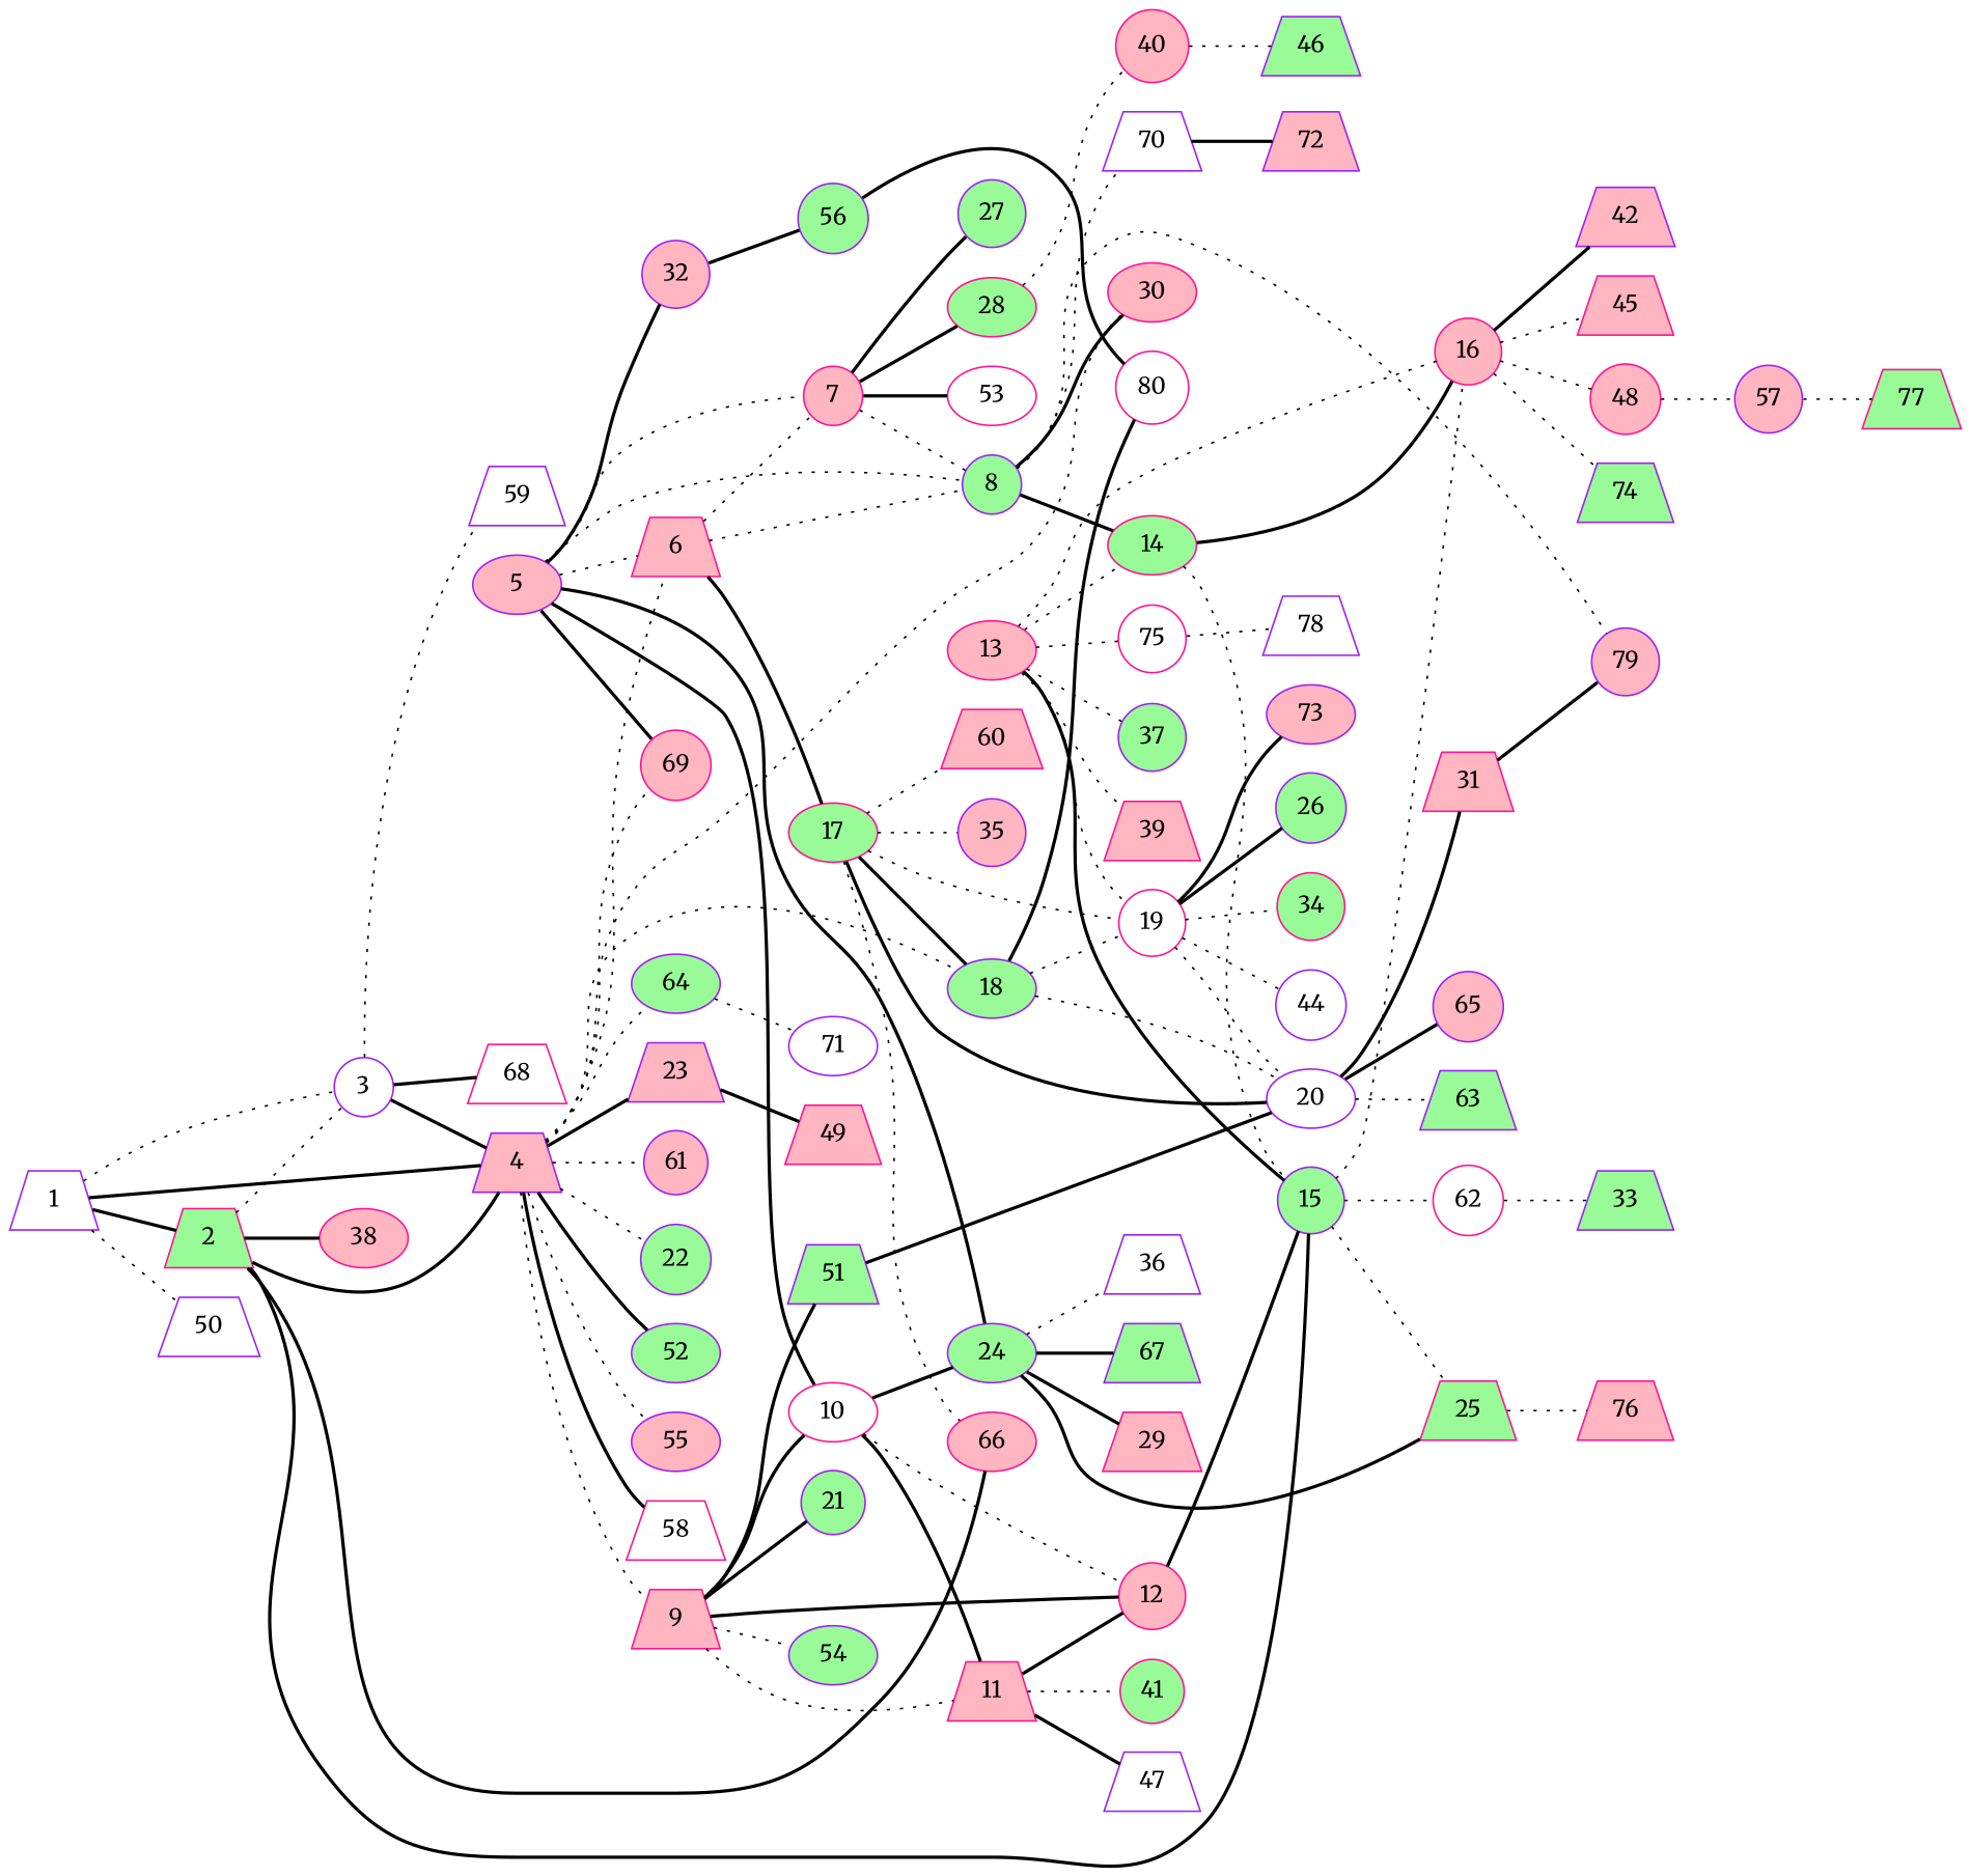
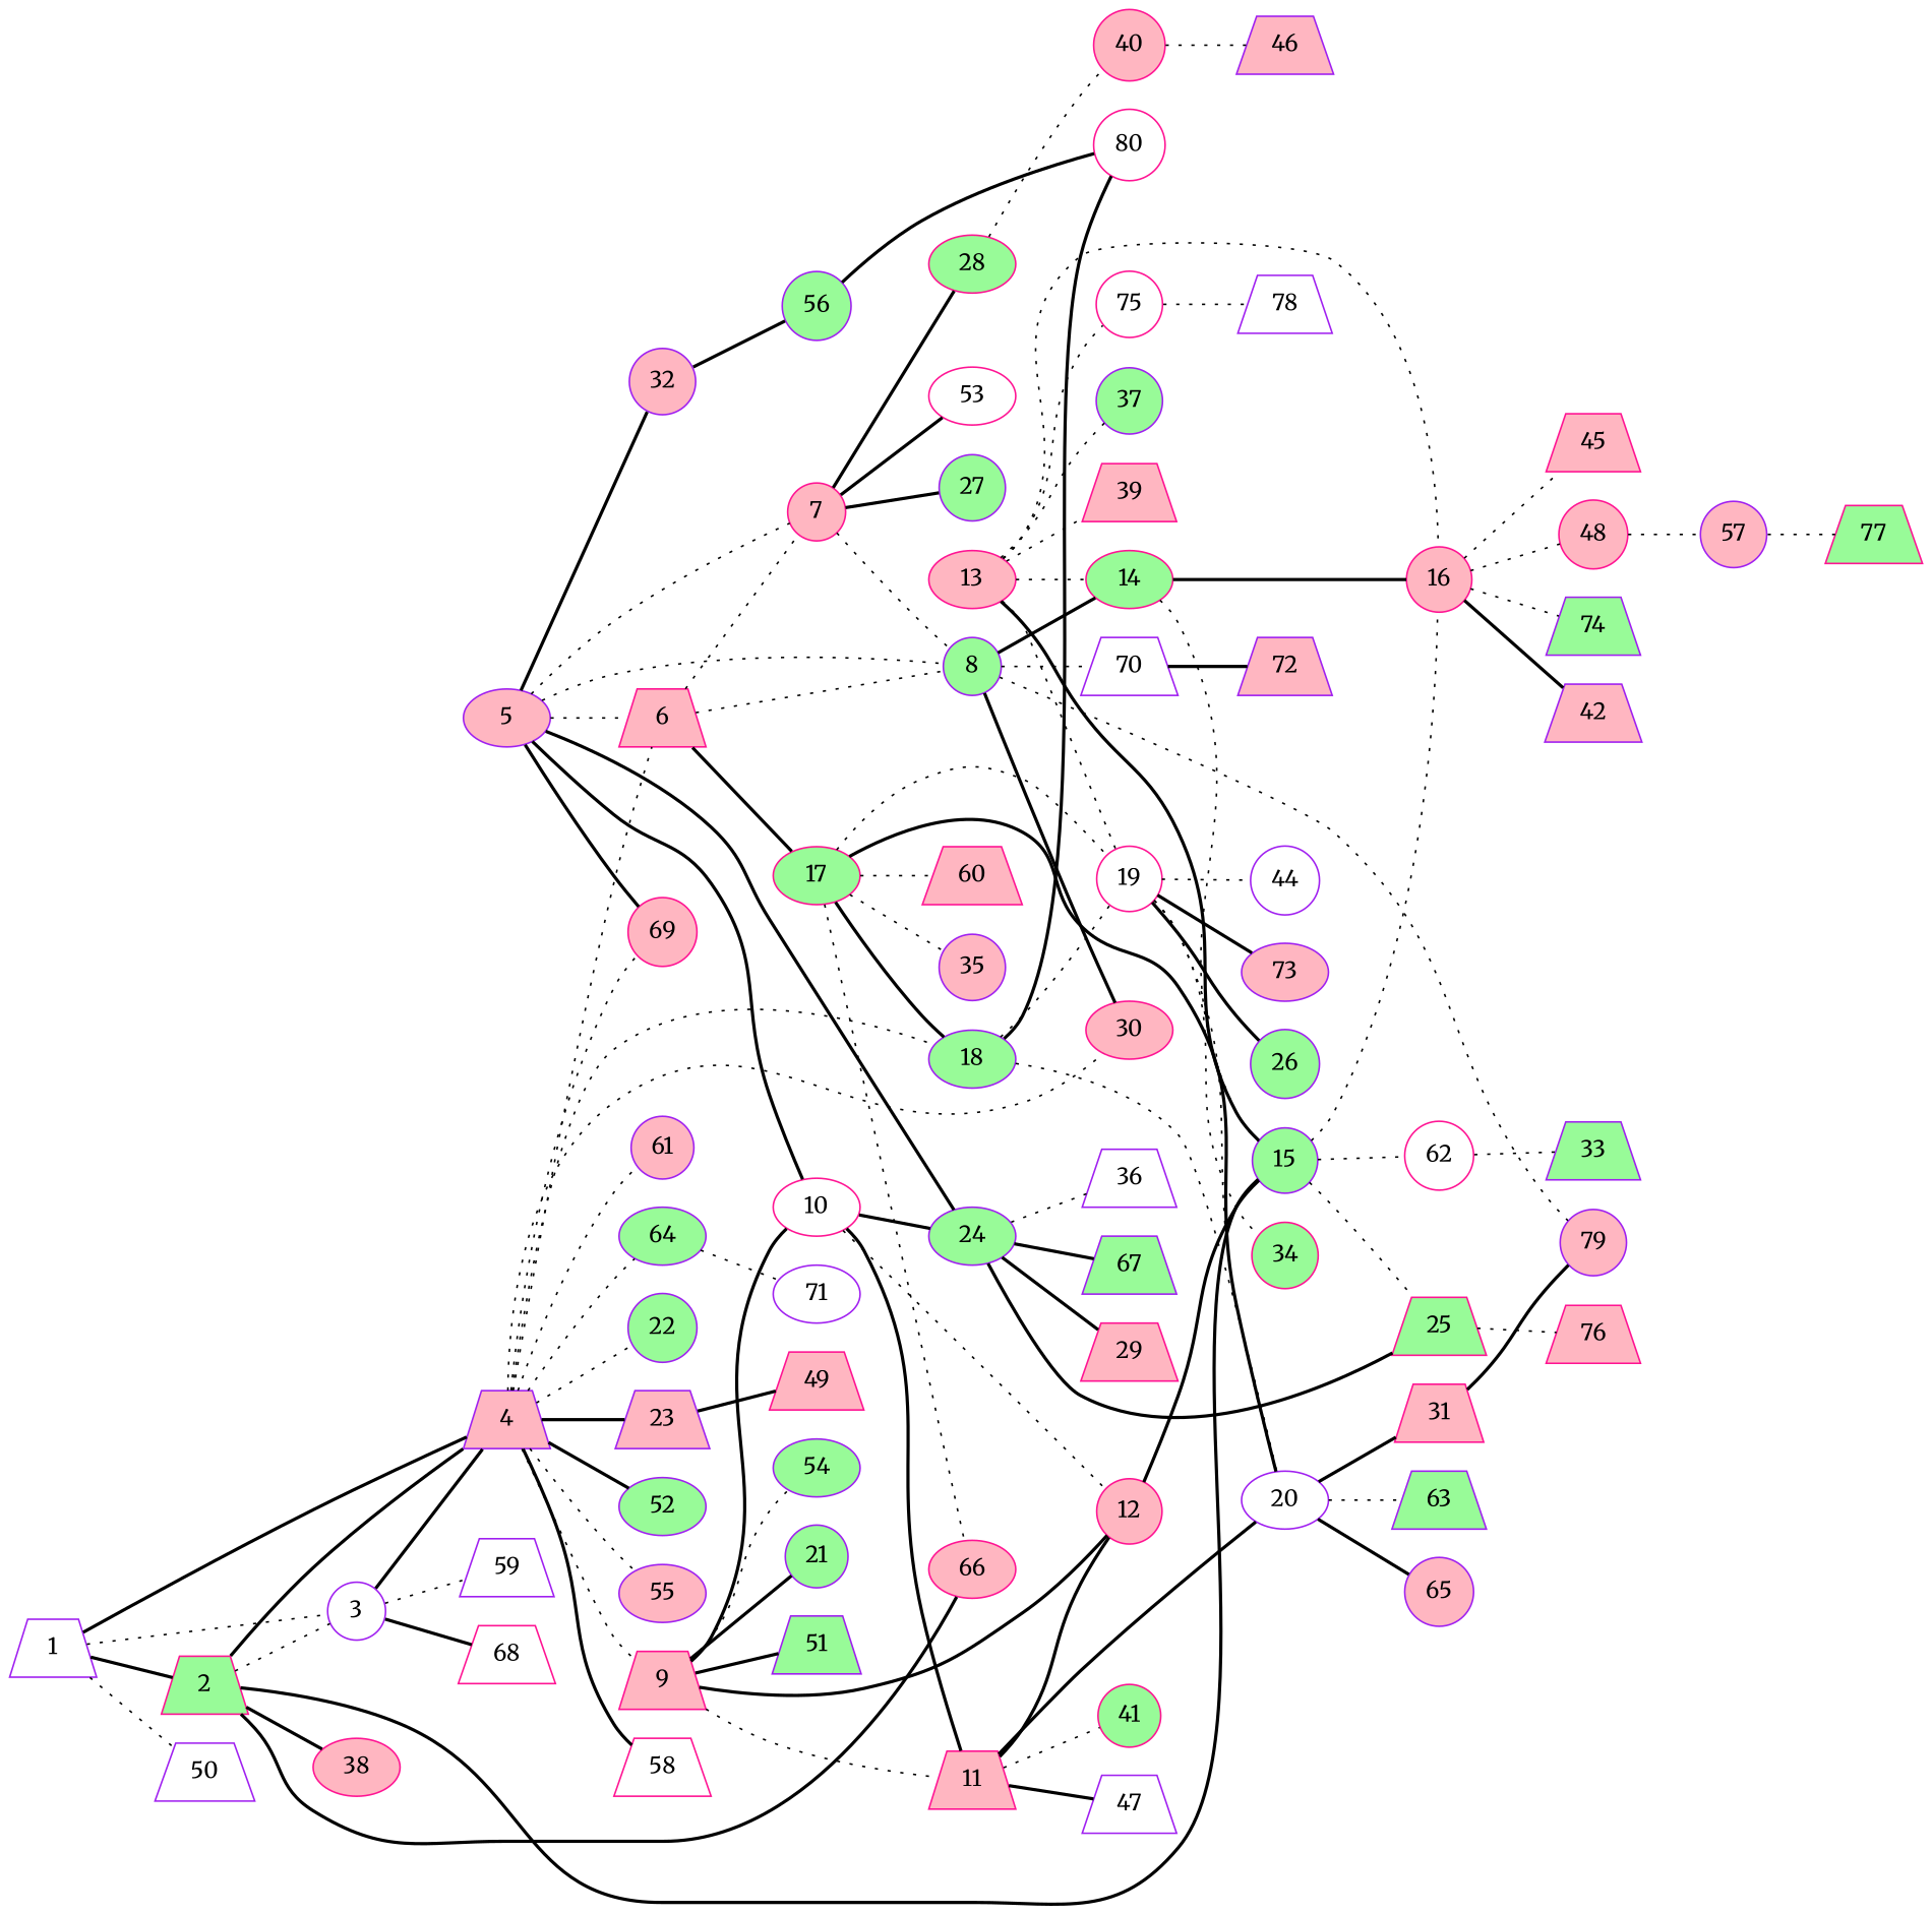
  graph {
    fontname=Merriweather
    rankdir=LR
    node [color=purple fillcolor=lightpink fontname=Merriweather shape=trapezium style=filled]
    edge [fontname=Merriweather style=dotted]
    1 [fillcolor=white]
    2 [color=deeppink fillcolor=palegreen]
    3 [fillcolor=white shape=circle]
    4
    50 [fillcolor=white]
    15 [fillcolor=palegreen shape=circle]
    38 [color=deeppink shape=ellipse]
    66 [color=deeppink shape=ellipse]
    59 [fillcolor=white]
    68 [color=deeppink fillcolor=white]
    6 [color=deeppink]
    9 [color=deeppink]
    18 [fillcolor=palegreen shape=ellipse]
    22 [fillcolor=palegreen shape=circle]
    23
    30 [color=deeppink shape=ellipse]
    52 [fillcolor=palegreen shape=ellipse]
    55 [shape=ellipse]
    58 [color=deeppink fillcolor=white]
    61 [shape=circle]
    64 [fillcolor=palegreen shape=ellipse]
    69 [color=deeppink shape=circle]
    16 [color=deeppink shape=circle]
    25 [color=deeppink fillcolor=palegreen]
    62 [color=deeppink fillcolor=white shape=circle]
    7 [color=deeppink shape=circle]
    8 [fillcolor=palegreen shape=circle]
    17 [color=deeppink fillcolor=palegreen shape=ellipse]
    10 [color=deeppink fillcolor=white shape=ellipse]
    11 [color=deeppink]
    12 [color=deeppink shape=circle]
    21 [fillcolor=palegreen shape=circle]
    51 [fillcolor=palegreen]
    54 [fillcolor=palegreen shape=ellipse]
    20 [fillcolor=white shape=ellipse]
    19 [color=deeppink fillcolor=white shape=circle]
    80 [color=deeppink fillcolor=white shape=circle]
    49 [color=deeppink]
    71 [fillcolor=white shape=ellipse]
    5 [shape=ellipse]
    24 [fillcolor=palegreen shape=ellipse]
    32 [shape=circle]
    27 [fillcolor=palegreen shape=circle]
    28 [color=deeppink fillcolor=palegreen shape=ellipse]
    53 [color=deeppink fillcolor=white shape=ellipse]
    14 [color=deeppink fillcolor=palegreen shape=ellipse]
    70 [fillcolor=white]
    79 [shape=circle]
    29 [color=deeppink]
    36 [fillcolor=white]
    67 [fillcolor=palegreen]
    56 [fillcolor=palegreen shape=circle]
    35 [shape=circle]
    60 [color=deeppink]
    40 [color=deeppink shape=circle]
    72
    41 [color=deeppink fillcolor=palegreen shape=circle]
    47 [fillcolor=white]
    31 [color=deeppink]
    63 [fillcolor=palegreen]
    65 [shape=circle]
    13 [color=deeppink shape=ellipse]
    37 [fillcolor=palegreen shape=circle]
    39 [color=deeppink]
    75 [color=deeppink fillcolor=white shape=circle]
    42
    45 [color=deeppink]
    48 [color=deeppink shape=circle]
    74 [fillcolor=palegreen]
    26 [fillcolor=palegreen shape=circle]
    34 [color=deeppink fillcolor=palegreen shape=circle]
    44 [fillcolor=white shape=circle]
    73 [shape=ellipse]
    78 [fillcolor=white]
    76 [color=deeppink]
    33 [fillcolor=palegreen]
    57 [shape=circle]
-   46 [fillcolor=palegreen]
+   46
    77 [color=deeppink fillcolor=palegreen]
    1 -- 2 [style=bold]
    1 -- 3
    1 -- 4 [style=bold]
    1 -- 50
    2 -- 3
    2 -- 4 [style=bold]
    2 -- 15 [style=bold]
    2 -- 38 [style=bold]
    2 -- 66 [style=bold]
    3 -- 4 [style=bold]
    3 -- 59
    3 -- 68 [style=bold]
    4 -- 6
    4 -- 9
    4 -- 18
    4 -- 22
    4 -- 23 [style=bold]
    4 -- 30
    4 -- 52 [style=bold]
    4 -- 55
    4 -- 58 [style=bold]
    4 -- 61
    4 -- 64
    4 -- 69
    15 -- 16
    15 -- 25
    15 -- 62
    6 -- 7
    6 -- 8
    6 -- 17 [style=bold]
    9 -- 10 [style=bold]
    9 -- 11
    9 -- 12 [style=bold]
    9 -- 21 [style=bold]
    9 -- 51 [style=bold]
    9 -- 54
    18 -- 20
    18 -- 19
    18 -- 80 [style=bold]
    23 -- 49 [style=bold]
    64 -- 71
    16 -- 42 [style=bold]
    16 -- 45
    16 -- 48
    16 -- 74
    25 -- 76
    62 -- 33
    7 -- 8
    7 -- 27 [style=bold]
    7 -- 28 [style=bold]
    7 -- 53 [style=bold]
    8 -- 30 [style=bold]
    8 -- 14 [style=bold]
    8 -- 70
    8 -- 79
    17 -- 66
    17 -- 18 [style=bold]
    17 -- 20 [style=bold]
    17 -- 19
    17 -- 35
    17 -- 60
    10 -- 11 [style=bold]
    10 -- 12
    10 -- 24 [style=bold]
    11 -- 12 [style=bold]
-   51 -- 20 [style=bold]
+   11 -- 20 [style=bold]
    11 -- 41
    11 -- 47 [style=bold]
    12 -- 15 [style=bold]
    20 -- 31 [style=bold]
    20 -- 63
    20 -- 65 [style=bold]
    19 -- 20
    19 -- 26 [style=bold]
    19 -- 34
    19 -- 44
    19 -- 73 [style=bold]
    5 -- 6
    5 -- 69 [style=bold]
    5 -- 7
    5 -- 8
    5 -- 10 [style=bold]
    5 -- 24 [style=bold]
    5 -- 32 [style=bold]
    24 -- 25 [style=bold]
    24 -- 29 [style=bold]
    24 -- 36
    24 -- 67 [style=bold]
    32 -- 56 [style=bold]
    28 -- 40
    14 -- 15
    14 -- 16 [style=bold]
    70 -- 72 [style=bold]
    56 -- 80 [style=bold]
    40 -- 46
    31 -- 79 [style=bold]
    13 -- 15 [style=bold]
    13 -- 16
    13 -- 19
    13 -- 14
    13 -- 37
    13 -- 39
    13 -- 75
    75 -- 78
    48 -- 57
    57 -- 77
  }
